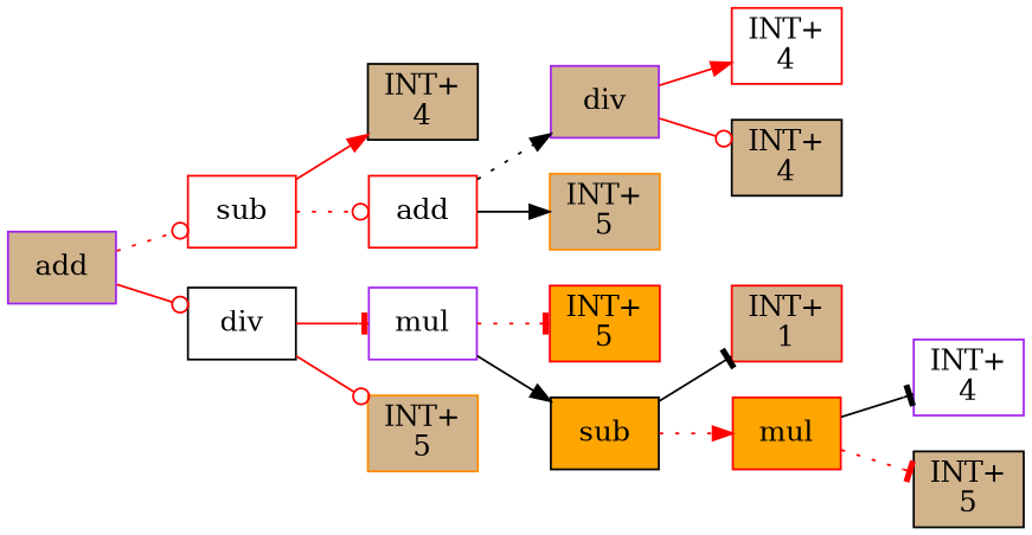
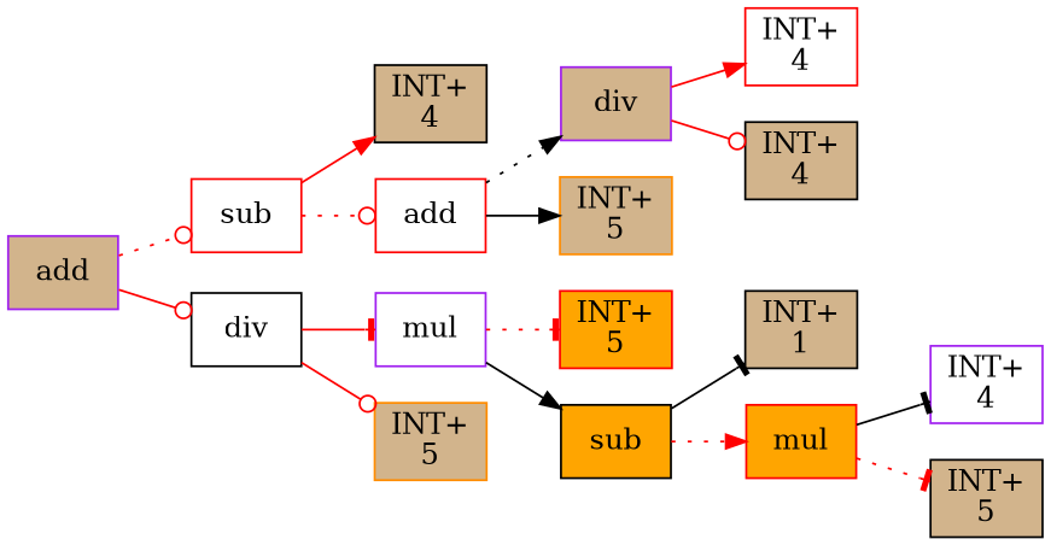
  digraph {
    rankdir=LR
    node [shape=box style=filled fillcolor=tan color=black]
    edge [color=red style=solid arrowhead=normal]
    n1 [label=add color=purple]
    n2 [label=sub fillcolor=white color=red]
    n3 [label=div fillcolor=white]
    n4 [label="INT+\n4"]
    n5 [label=add fillcolor=white color=red]
    n6 [label=div color=purple]
    n7 [label="INT+\n5" color=darkorange]
    n8 [label="INT+\n4" fillcolor=white color=red]
    n9 [label="INT+\n4"]
    n10 [label=mul fillcolor=white color=purple]
    n11 [label="INT+\n5" color=darkorange]
    n12 [label="INT+\n5" fillcolor=orange color=red]
    n13 [label=sub fillcolor=orange]
-   n14 [label="INT+\n1" color=red]
+   n14 [label="INT+\n1"]
    n15 [label=mul fillcolor=orange color=red]
    n16 [label="INT+\n4" fillcolor=white color=purple]
    n17 [label="INT+\n5"]
    n1 -> n2 [style=dotted arrowhead=odot]
    n1 -> n3 [arrowhead=odot]
    n2 -> n4
    n2 -> n5 [style=dotted arrowhead=odot]
    n3 -> n10 [arrowhead=tee]
    n3 -> n11 [arrowhead=odot]
    n5 -> n6 [color=black style=dotted]
    n5 -> n7 [color=black]
    n6 -> n8
    n6 -> n9 [arrowhead=odot]
    n10 -> n12 [style=dotted arrowhead=tee]
    n10 -> n13 [color=black]
    n13 -> n14 [color=black arrowhead=tee]
    n13 -> n15 [style=dotted]
    n15 -> n16 [color=black arrowhead=tee]
    n15 -> n17 [style=dotted arrowhead=tee]
  }
